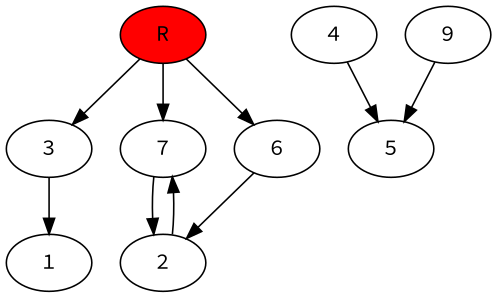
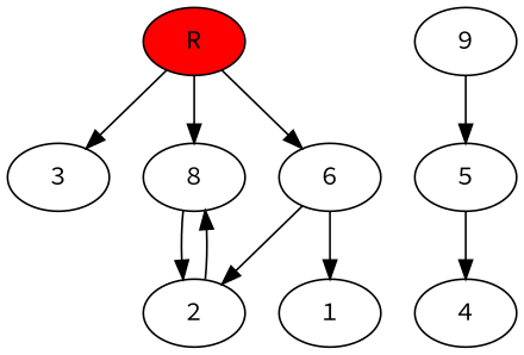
  digraph {
    fontname="Source Code Pro"
    node [fontname="Source Code Pro"]
    edge [fontname="Source Code Pro"]
    3
    1
    2
-   8 [label=7]
+   8
    4
    5
    9
    6
    R [fillcolor="#ff0000" style=filled]
-   3 -> 1
+   6 -> 1
    2 -> 8
    8 -> 2
-   4 -> 5
+   5 -> 4
    9 -> 5
    6 -> 2
    R -> 3
    R -> 8
    R -> 6
  }
